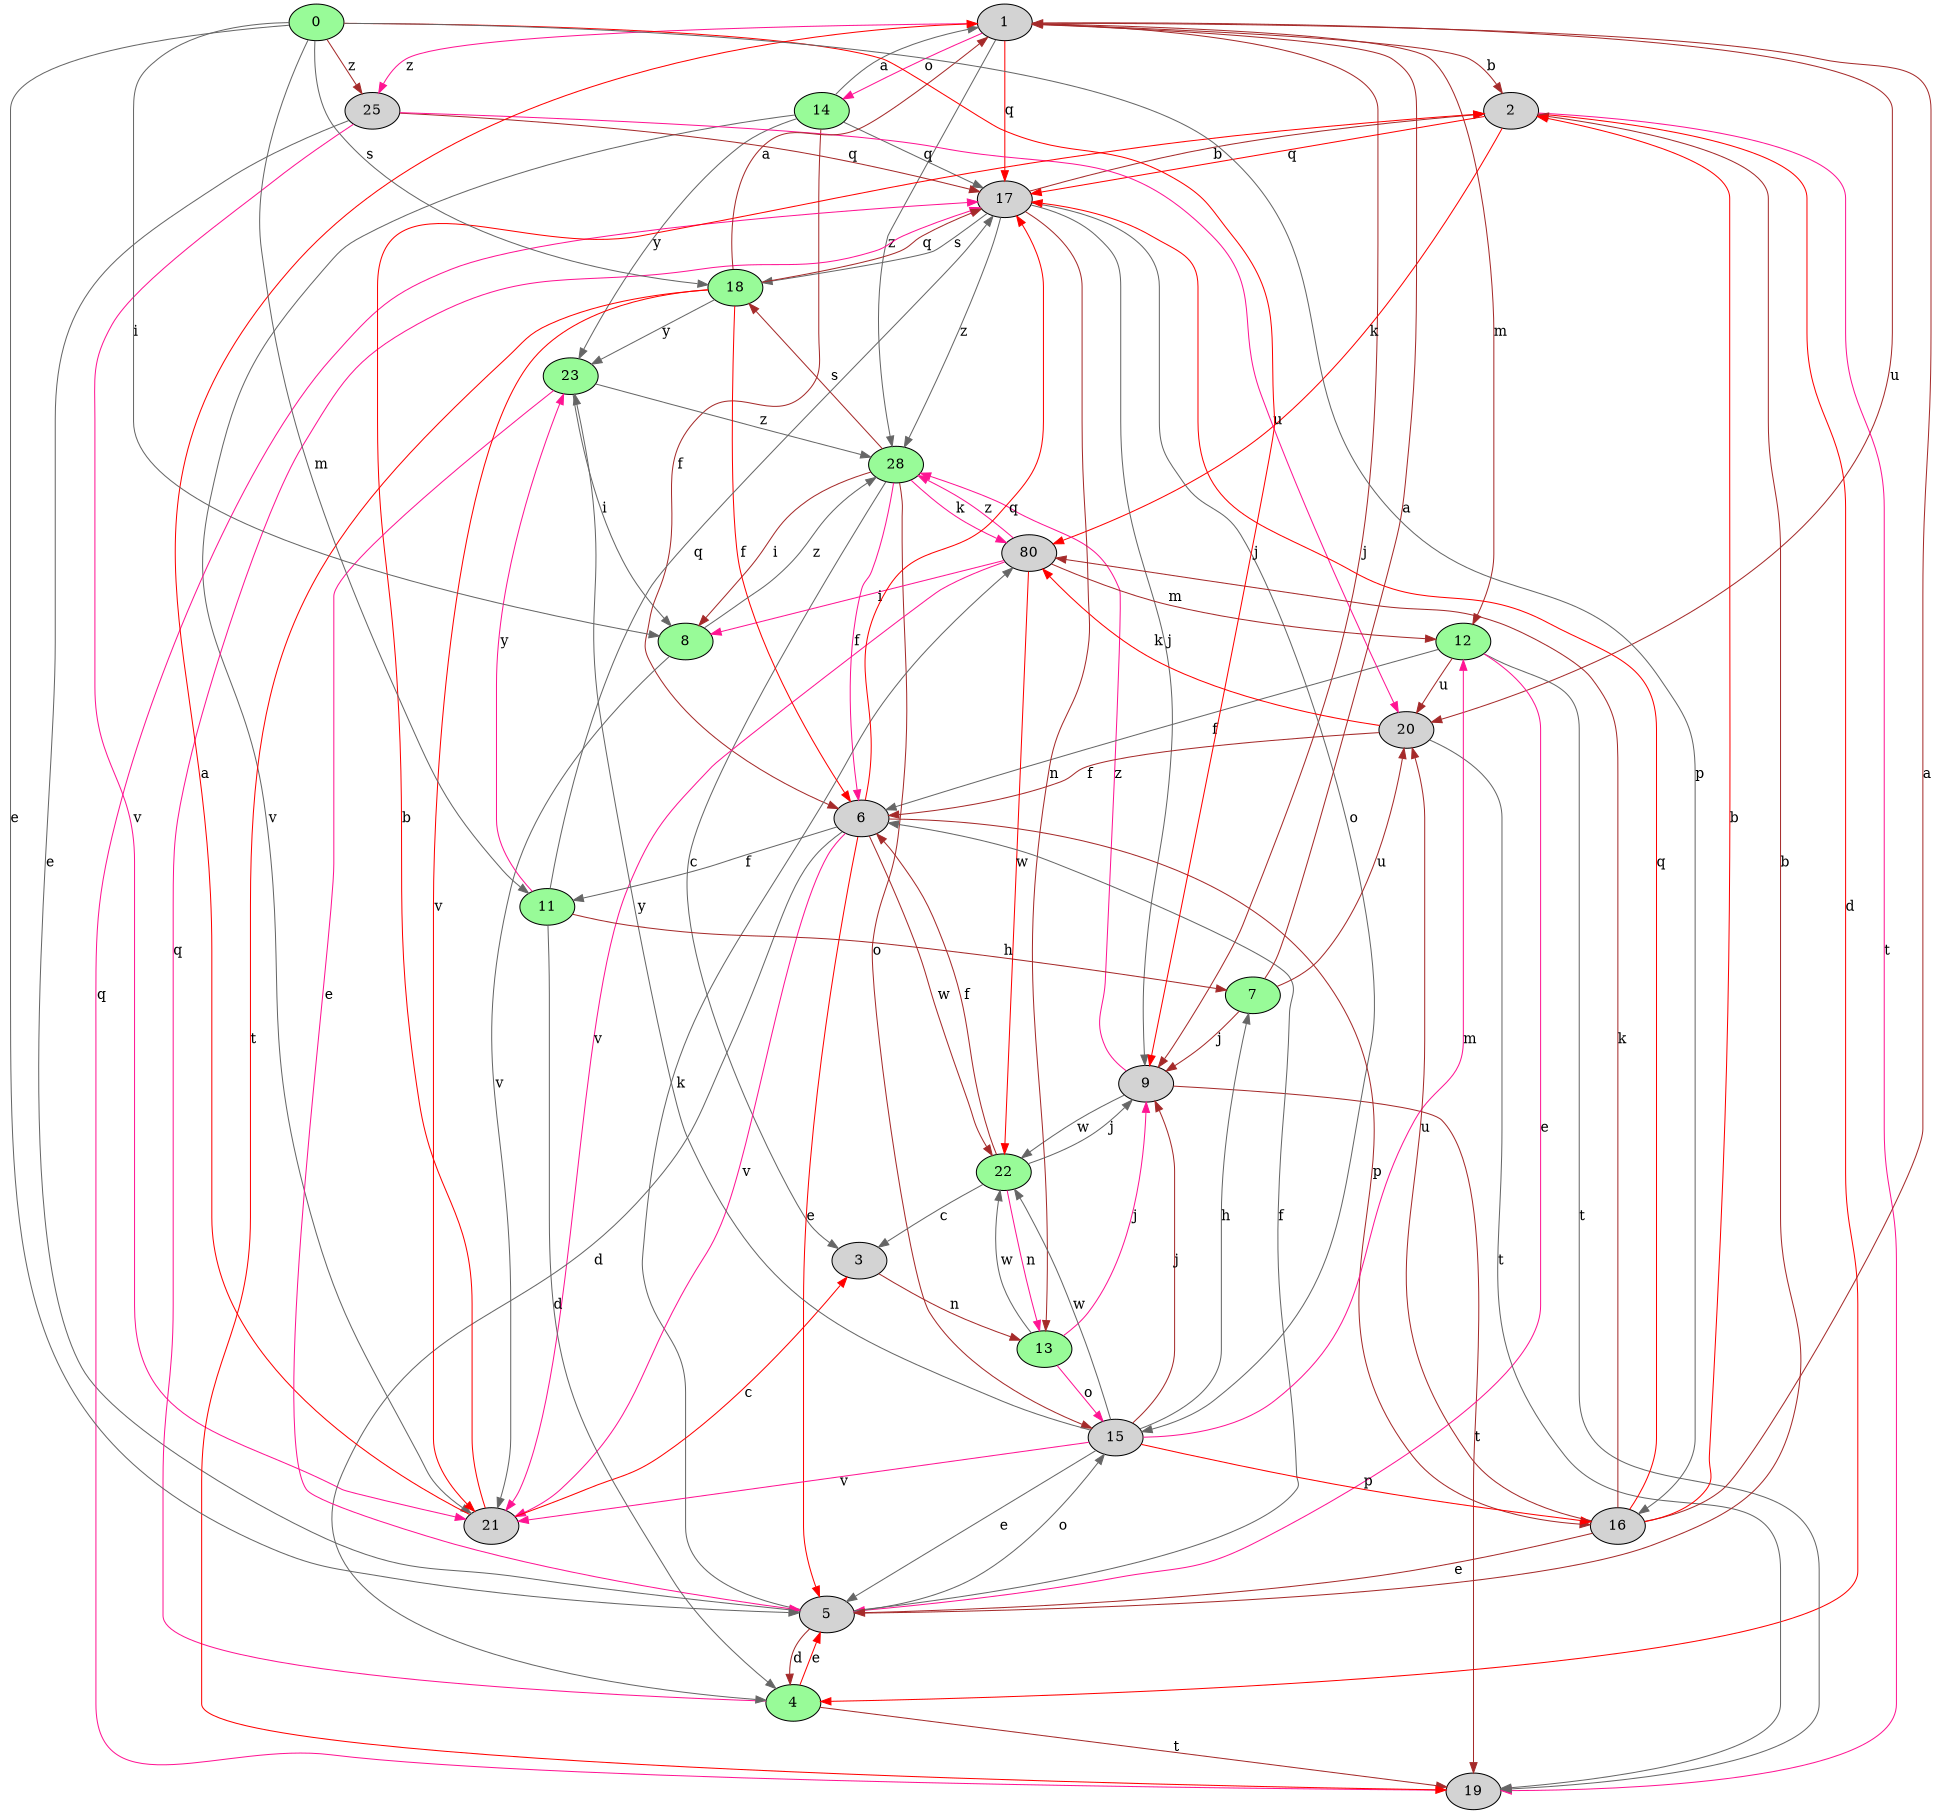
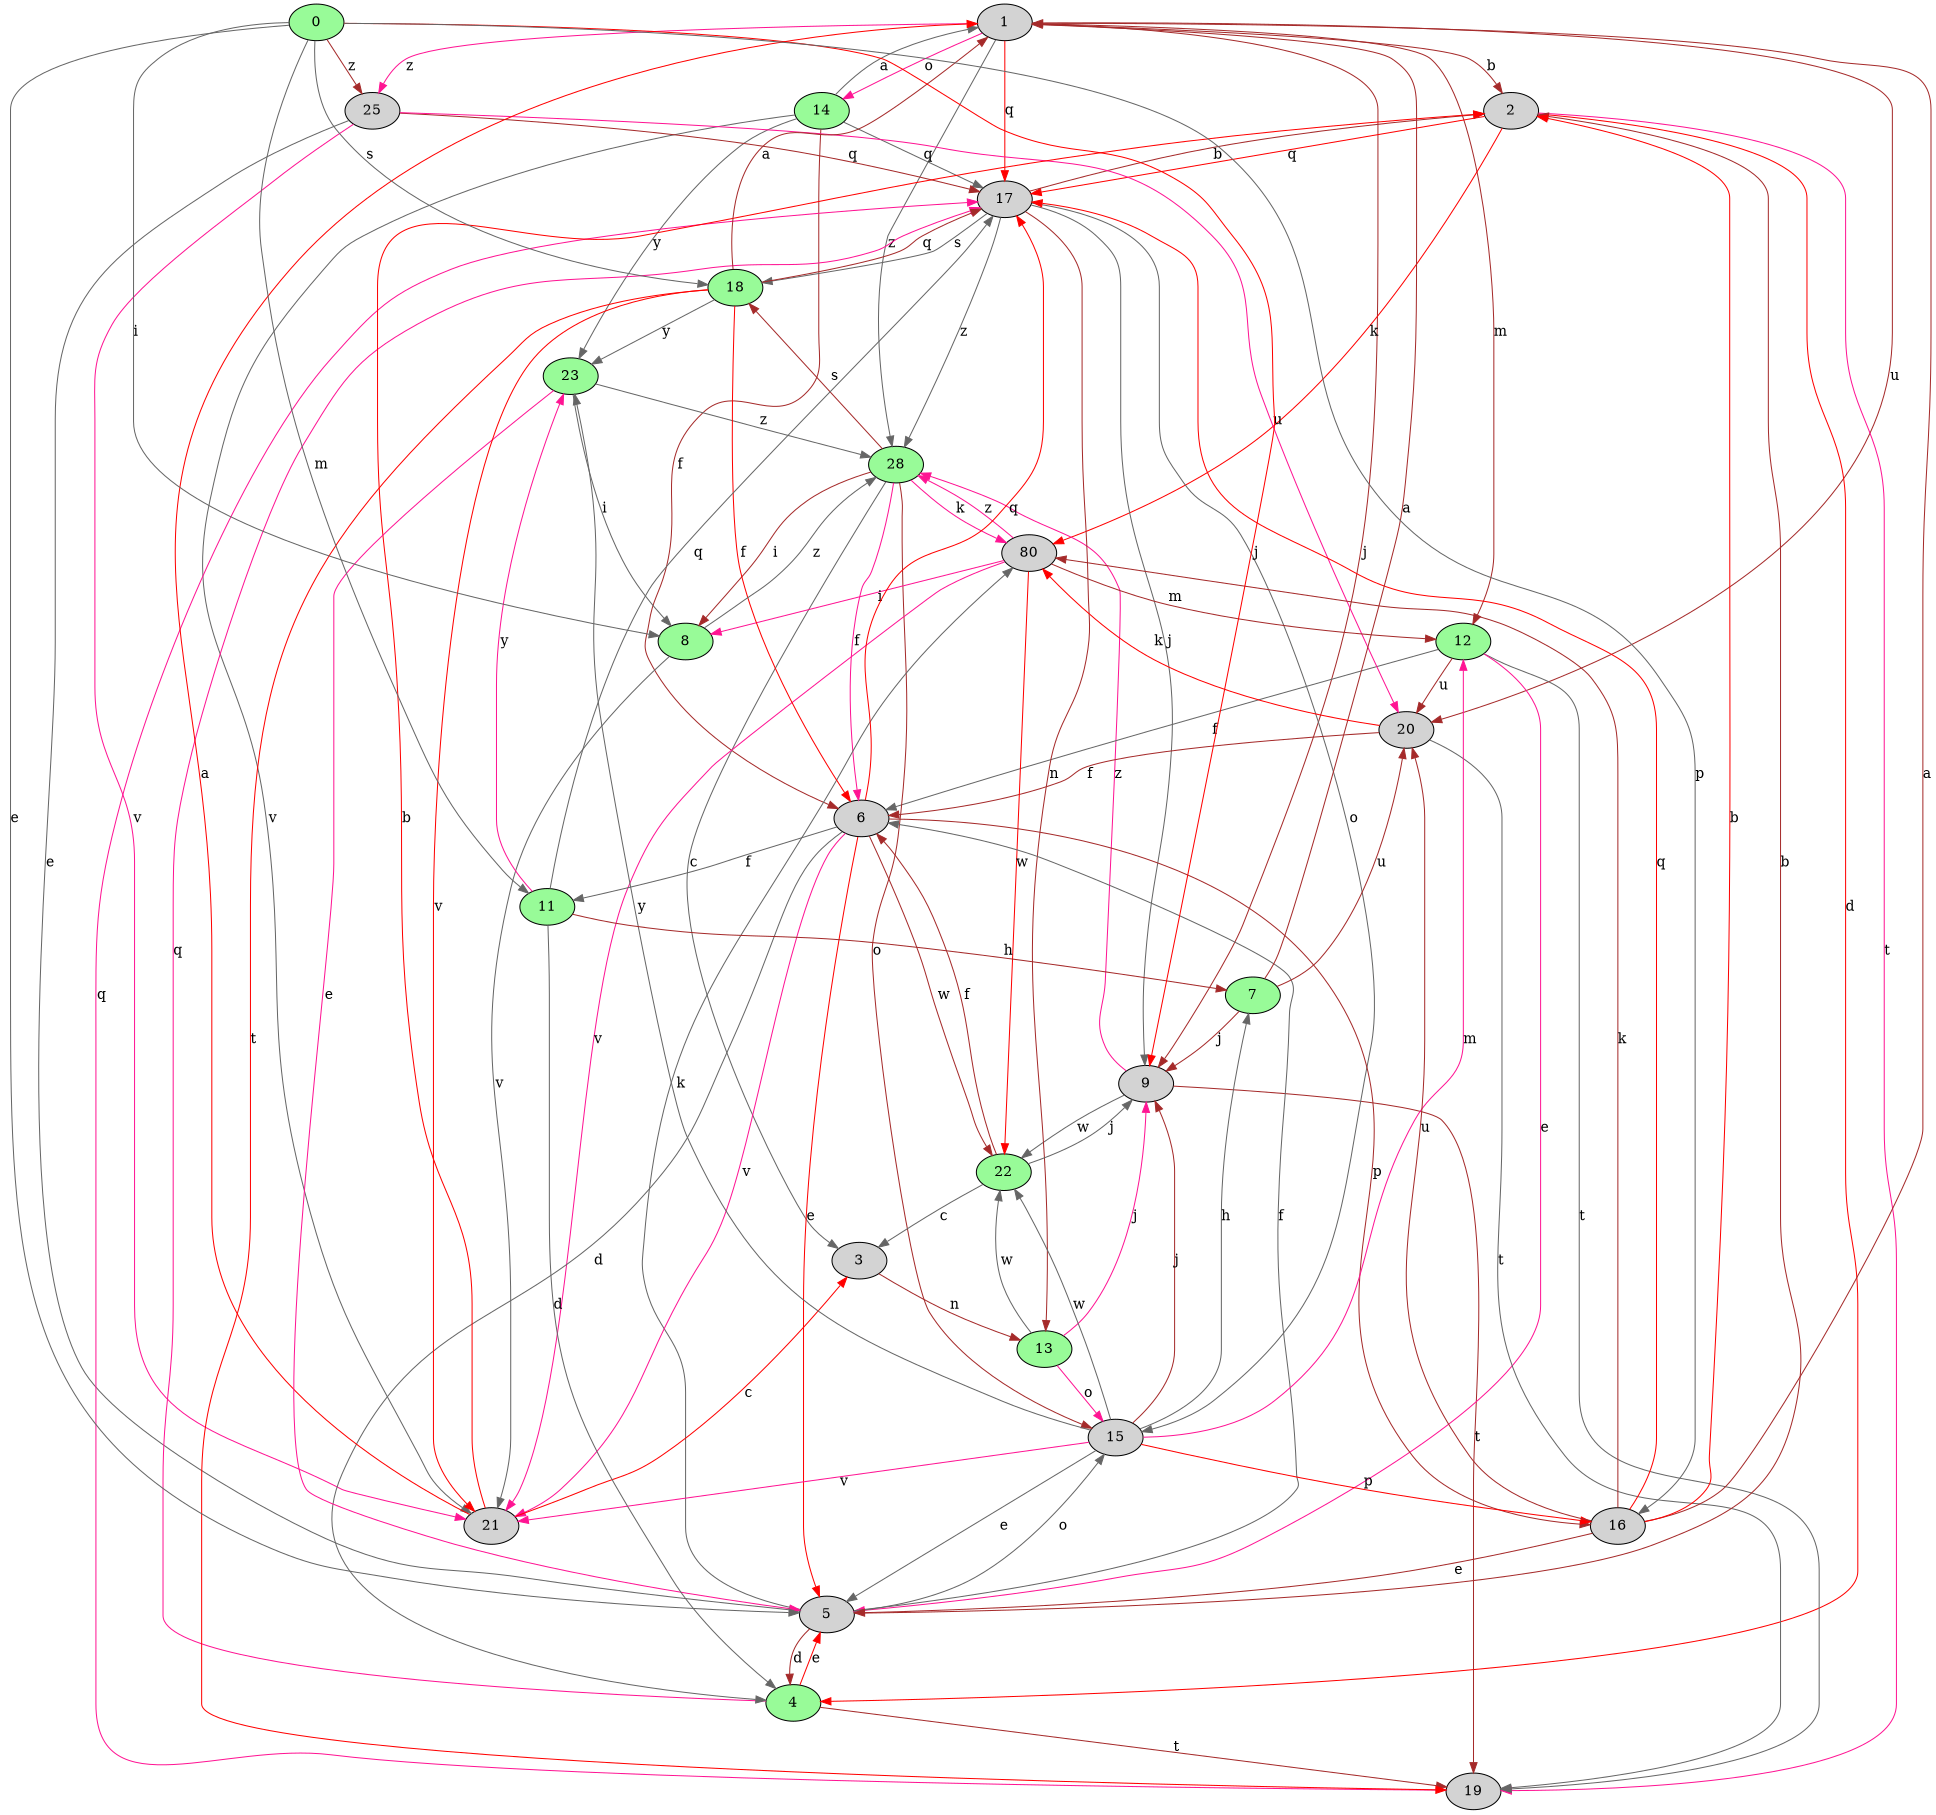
  strict digraph {
    node [fillcolor=lightgrey style=filled]
    edge [color=gray40]
    1
    2
    9
    12 [fillcolor=palegreen]
    14 [fillcolor=palegreen]
    17
    20
    25
    28 [fillcolor=palegreen]
    4 [fillcolor=palegreen]
    n11 [label=80]
    19
    22 [fillcolor=palegreen]
    5
    6
    21
    23 [fillcolor=palegreen]
    13 [fillcolor=palegreen]
    15
    18 [fillcolor=palegreen]
    3
    8 [fillcolor=palegreen]
    16
    11 [fillcolor=palegreen]
    7 [fillcolor=palegreen]
    0 [fillcolor=palegreen]
    1 -> 2 [color=brown label=b]
    1 -> 9 [color=brown label=j]
    1 -> 12 [color=brown label=m]
    1 -> 14 [color=deeppink label=o]
    1 -> 17 [color=red label=q]
    1 -> 20 [color=brown label=u]
    1 -> 25 [color=deeppink label=z]
    1 -> 28 [label=z]
    2 -> 17 [color=red label=q]
    2 -> 4 [color=red label=d]
    2 -> n11 [color=red label=k]
    2 -> 19 [color=deeppink label=t]
    9 -> 28 [color=deeppink label=z]
    9 -> 19 [color=brown label=t]
    9 -> 22 [label=w]
    12 -> 20 [color=brown label=u]
    12 -> 19 [label=t]
    12 -> 5 [color=deeppink label=e]
    12 -> 6 [label=f]
    14 -> 1 [label=a]
    14 -> 17 [label=q]
    14 -> 6 [color=brown label=f]
    14 -> 21 [label=v]
    14 -> 23 [label=y]
    17 -> 2 [color=brown label=b]
    17 -> 9 [label=j]
    17 -> 28 [label=z]
    17 -> 13 [color=brown label=n]
    17 -> 15 [label=o]
    17 -> 18 [label=s]
    20 -> n11 [color=red label=k]
    20 -> 19 [label=t]
    20 -> 6 [color=brown label=f]
    25 -> 17 [color=brown label=q]
    25 -> 20 [color=deeppink label=u]
    25 -> 5 [label=e]
    25 -> 21 [color=deeppink label=v]
    28 -> n11 [color=deeppink label=k]
    28 -> 6 [color=deeppink label=f]
    28 -> 15 [color=brown label=o]
    28 -> 18 [color=brown label=s]
    28 -> 3 [label=c]
    28 -> 8 [color=brown label=i]
    4 -> 17 [color=deeppink label=q]
    4 -> 19 [color=brown label=t]
    4 -> 5 [color=red label=e]
    n11 -> 12 [color=brown label=m]
    n11 -> 28 [color=deeppink label=z]
    n11 -> 22 [color=red label=w]
    n11 -> 21 [color=deeppink label=v]
    n11 -> 8 [color=deeppink label=i]
    19 -> 17 [color=deeppink label=q]
    22 -> 9 [label=j]
    22 -> 6 [color=brown label=f]
-   22 -> 13 [color=deeppink label=n]
    22 -> 3 [label=c]
    5 -> 2 [color=brown label=b]
    5 -> 4 [color=brown label=d]
    5 -> n11 [label=k]
    5 -> 6 [label=f]
    5 -> 15 [label=o]
    6 -> 17 [color=red label=q]
    6 -> 4 [label=d]
    6 -> 22 [color=brown label=w]
    6 -> 5 [color=red label=e]
    6 -> 21 [color=deeppink label=v]
    6 -> 16 [color=brown label=p]
    6 -> 11 [label=f]
    21 -> 1 [color=red label=a]
    21 -> 2 [color=red label=b]
    21 -> 3 [color=red label=c]
    23 -> 28 [label=z]
    23 -> 5 [color=deeppink label=e]
    23 -> 8 [label=i]
    13 -> 9 [color=deeppink label=j]
    13 -> 22 [label=w]
    13 -> 15 [color=deeppink label=o]
    15 -> 9 [color=brown label=j]
    15 -> 12 [color=deeppink label=m]
    15 -> 22 [label=w]
    15 -> 5 [label=e]
    15 -> 21 [color=deeppink label=v]
    15 -> 23 [label=y]
    15 -> 16 [color=red label=p]
    15 -> 7 [label=h]
    18 -> 1 [color=brown label=a]
    18 -> 17 [color=brown label=q]
    18 -> 19 [color=red label=t]
    18 -> 6 [color=red label=f]
    18 -> 21 [color=red label=v]
    18 -> 23 [label=y]
    3 -> 13 [color=brown label=n]
    8 -> 28 [label=z]
    8 -> 21 [label=v]
    16 -> 1 [color=brown label=a]
    16 -> 2 [color=red label=b]
    16 -> 17 [color=red label=q]
    16 -> 20 [color=brown label=u]
    16 -> n11 [color=brown label=k]
    16 -> 5 [color=brown label=e]
    11 -> 17 [label=q]
    11 -> 4 [label=d]
    11 -> 23 [color=deeppink label=y]
    11 -> 7 [color=brown label=h]
    7 -> 1 [color=brown label=a]
    7 -> 9 [color=brown label=j]
    7 -> 20 [color=brown label=u]
    0 -> 9 [color=red label=j]
    0 -> 25 [color=brown label=z]
    0 -> 5 [label=e]
    0 -> 18 [label=s]
    0 -> 8 [label=i]
    0 -> 16 [label=p]
    0 -> 11 [label=m]
  }
